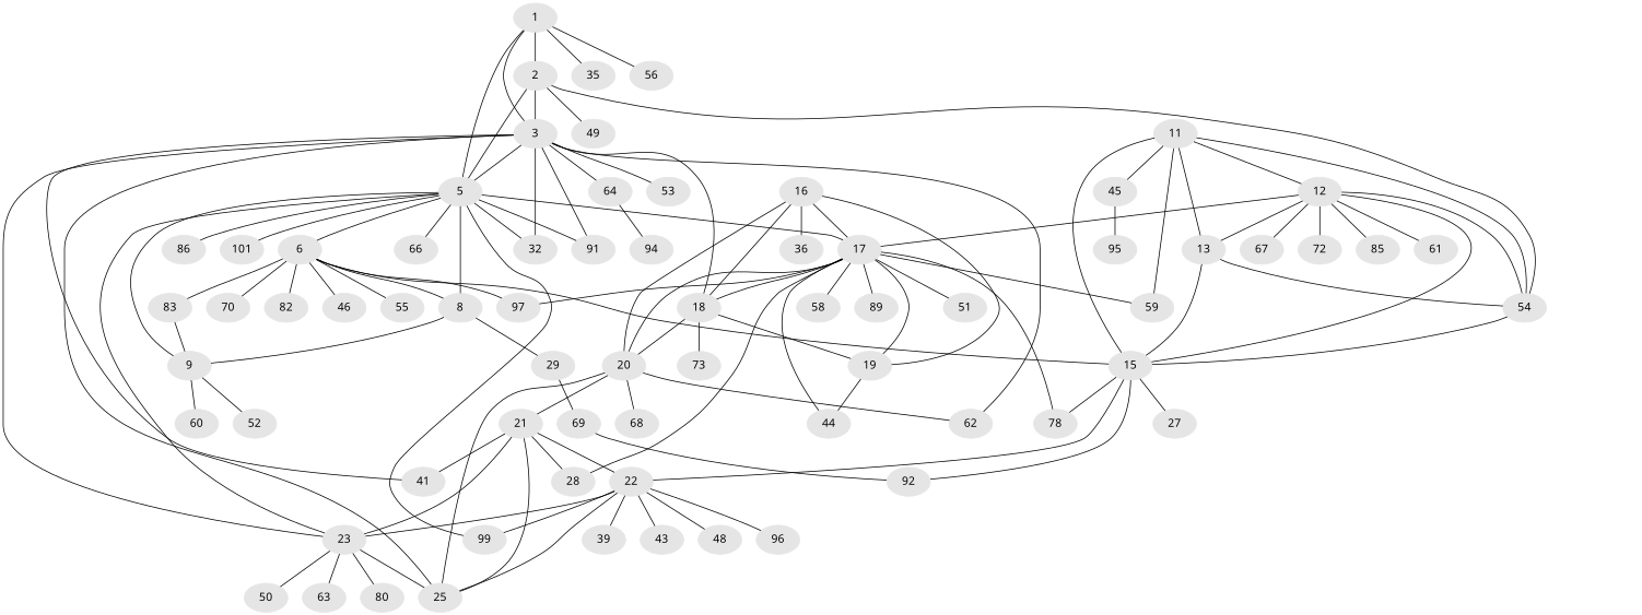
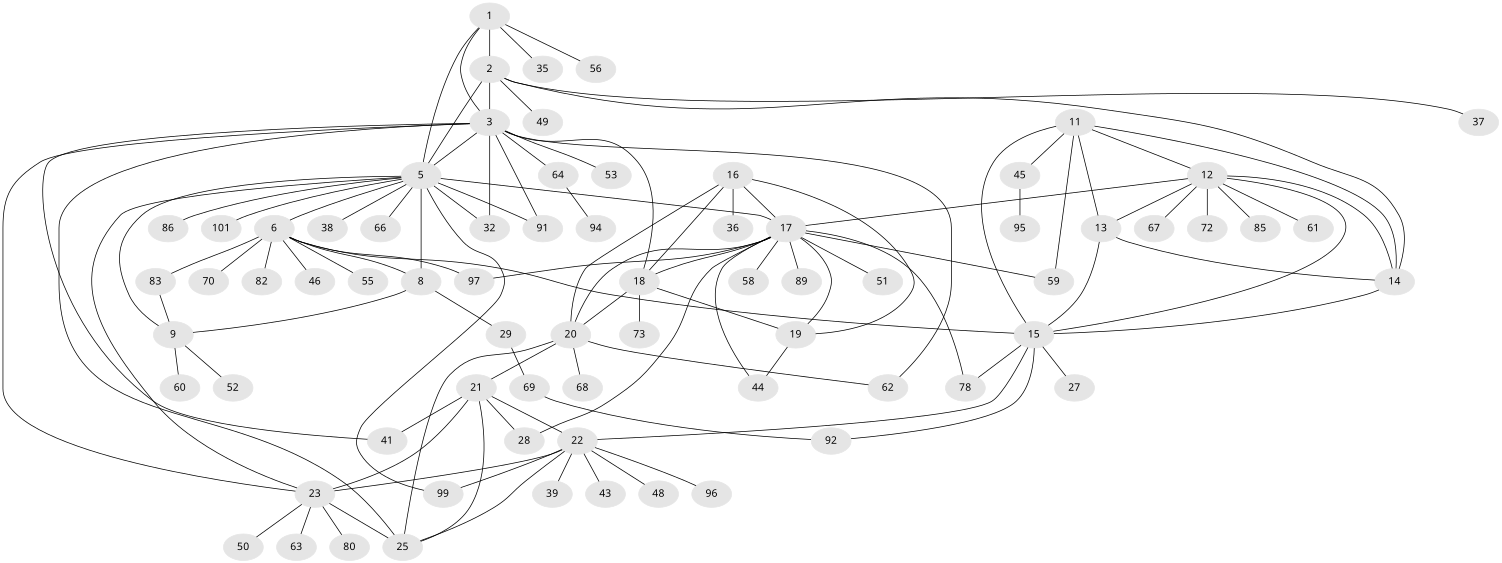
  graph {
    fontname="Noto Sans"
    node [color=gray90 fontname="Noto Sans" style=filled]
    edge [fontname="Noto Sans"]
    1 [super="+40"]
    2 [super="+4"]
    3 [super="+47"]
    5 [super="+7"]
    35
    56
-   14 [label=54]
+   14
+   37
    49
    18 [super="+88"]
    23 [super="+24"]
    25
    32
    41
    53
    62
    64
    91
    6 [super="+10"]
    8 [super="+81"]
    9 [super="+57"]
    17 [super="+31"]
+   38
    66
    86
    101
    99
    15 [super="+87"]
    19 [super="+76"]
    20 [super="+42"]
    73
    50
    63
    80 [super="+100"]
    94
    46
    55
    70
    82
    83
    97
    29 [super="+30"]
    52
    60
    59
    78
    28
    44
    51
    58
    89
    22 [super="+26"]
    27 [super="+93"]
    92 [super="+98"]
    69
    11 [super="+54"]
    12 [super="+65"]
    13 [super="+75"]
    45 [super="+79"]
    61
    67
    72
    85
    95
    39
    43
    48
    96
    16 [super="+90"]
    36
    21 [super="+71"]
    68 [super="+84"]
    1 -- 2 [weight=2]
    1 -- 3
    1 -- 5
    1 -- 35
    1 -- 56
    2 -- 3 [weight=2]
    2 -- 5 [weight=2]
    2 -- 14
+   2 -- 37
    2 -- 49
    3 -- 5
    3 -- 18
    3 -- 23
    3 -- 25
    3 -- 32
    3 -- 41
    3 -- 53
    3 -- 62
    3 -- 64
    3 -- 91
    5 -- 23
    5 -- 32
    5 -- 91
    5 -- 6 [weight=2]
    5 -- 8
    5 -- 9
    5 -- 17
+   5 -- 38
    5 -- 66
    5 -- 86
    5 -- 101
    5 -- 99
    14 -- 15
    18 -- 19
    18 -- 20
    18 -- 73
    23 -- 25 [weight=2]
    23 -- 50
    23 -- 63
    23 -- 80
    64 -- 94
    6 -- 8 [weight=2]
    6 -- 15
    6 -- 46
    6 -- 55
    6 -- 70
    6 -- 82
    6 -- 83
    6 -- 97
    8 -- 9
    8 -- 29
    9 -- 52
    9 -- 60
    17 -- 18
    17 -- 19
    17 -- 20
    17 -- 97
    17 -- 59
    17 -- 78
    17 -- 28
    17 -- 44
    17 -- 51
    17 -- 58
    17 -- 89
    15 -- 78
    15 -- 22
    15 -- 27
    15 -- 92
    19 -- 44
    20 -- 25
    20 -- 62
    20 -- 21
    20 -- 68
    83 -- 9 [weight=2]
    29 -- 69
    22 -- 23 [weight=2]
    22 -- 25
    22 -- 99
    22 -- 39
    22 -- 43
    22 -- 48
    22 -- 96
    69 -- 92
    11 -- 14
    11 -- 15
    11 -- 59
    11 -- 12
    11 -- 13
    11 -- 45
    12 -- 14
    12 -- 17
    12 -- 15
    12 -- 13
    12 -- 61
    12 -- 67
    12 -- 72
    12 -- 85
    13 -- 14
    13 -- 15
    45 -- 95
    16 -- 18
    16 -- 17
    16 -- 19
    16 -- 20
    16 -- 36
    21 -- 23 [weight=2]
    21 -- 25
    21 -- 41
    21 -- 28
    21 -- 22
  }
